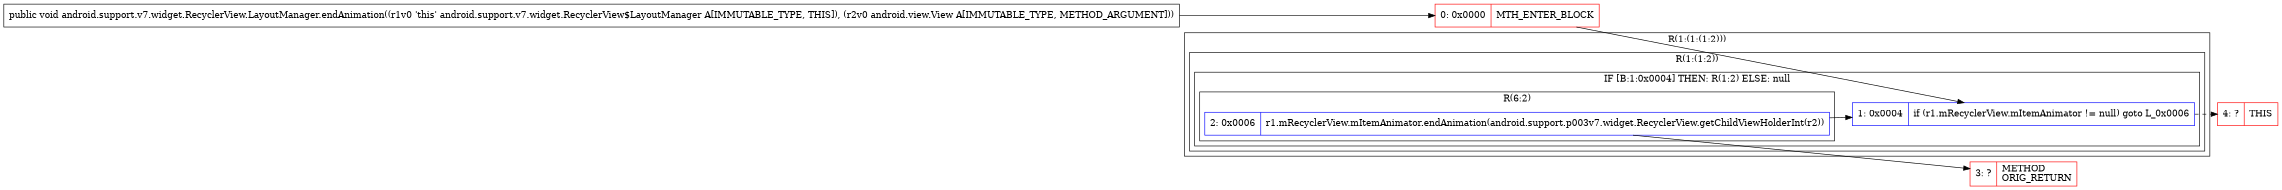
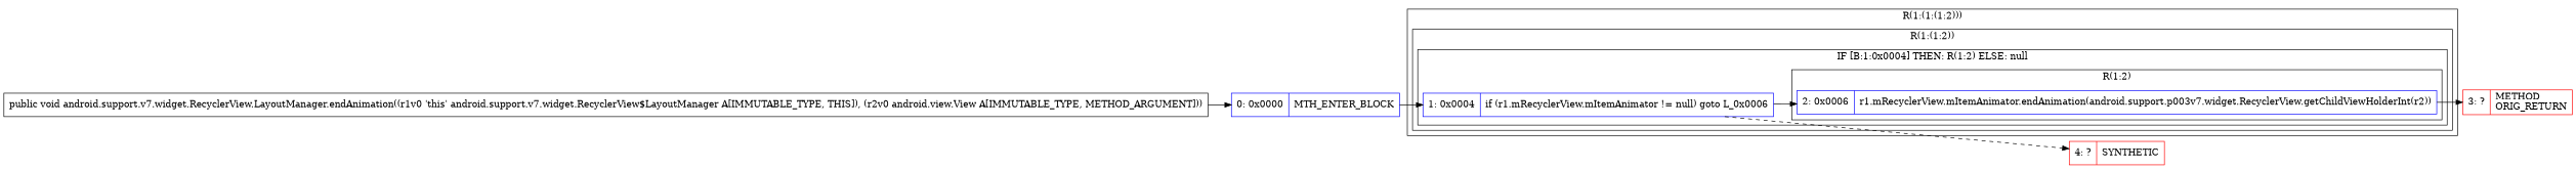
  digraph {
    rankdir=LR
    node [color=red shape=record]
    n1 [color=blue label="{2\:\ 0x0006|r1.mRecyclerView.mItemAnimator.endAnimation(android.support.p003v7.widget.RecyclerView.getChildViewHolderInt(r2))\l}"]
    n2 [color=blue label="{1\:\ 0x0004|if (r1.mRecyclerView.mItemAnimator != null) goto L_0x0006\l}"]
    n3 [label="{3\:\ ?|METHOD\lORIG_RETURN\l}"]
-   n4 [label="{4\:\ ?|THIS\l}"]
-   n5 [label="{0\:\ 0x0000|MTH_ENTER_BLOCK\l}"]
+   n4 [label="{4\:\ ?|SYNTHETIC\l}"]
+   n5 [color=blue label="{0\:\ 0x0000|MTH_ENTER_BLOCK\l}"]
    n6 [label="{public void android.support.v7.widget.RecyclerView.LayoutManager.endAnimation((r1v0 'this' android.support.v7.widget.RecyclerView$LayoutManager A[IMMUTABLE_TYPE, THIS]), (r2v0 android.view.View A[IMMUTABLE_TYPE, METHOD_ARGUMENT])) }" color=""]
    subgraph cluster_1 {
      label="R(1:(1:(1:2)))"
      subgraph cluster_2 {
        label="R(1:(1:2))"
        subgraph cluster_3 {
          label="IF [B:1:0x0004] THEN: R(1:2) ELSE: null"
          n2
          subgraph cluster_4 {
-           label="R(6:2)"
+           label="R(1:2)"
            n1
          }
        }
      }
    }
    n1 -> n3
-   n1 -> n2
+   n2 -> n1
    n2 -> n4 [style=dashed]
    n5 -> n2
    n6 -> n5
  }
